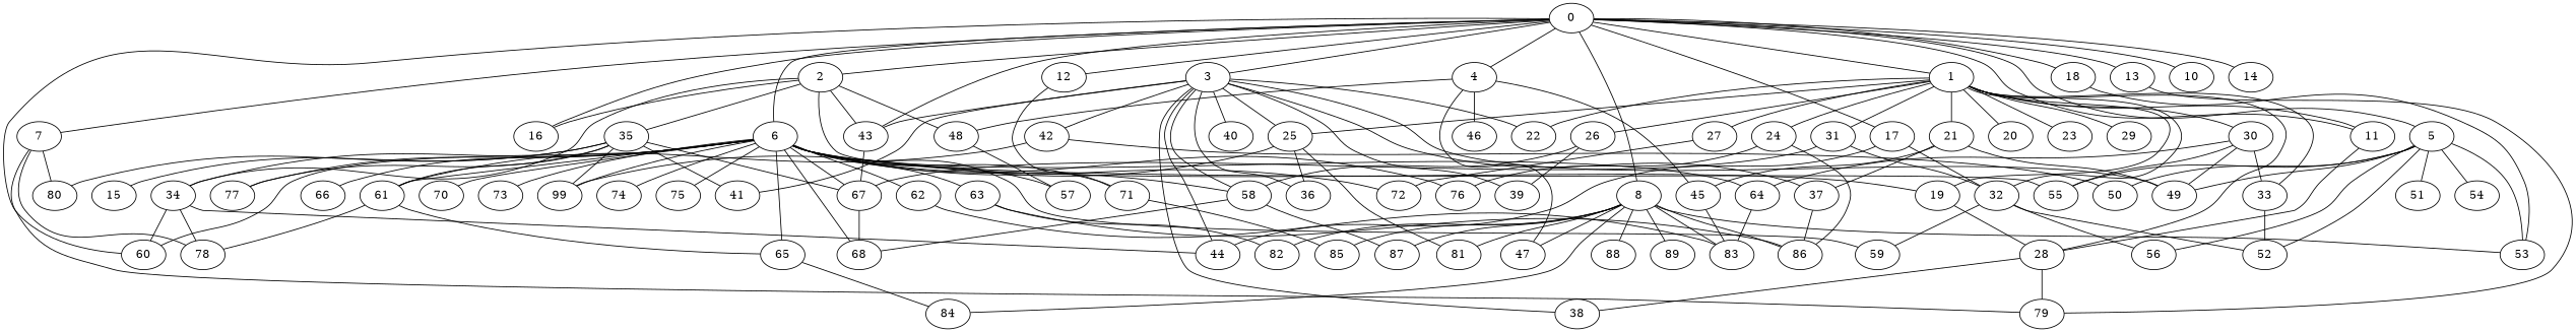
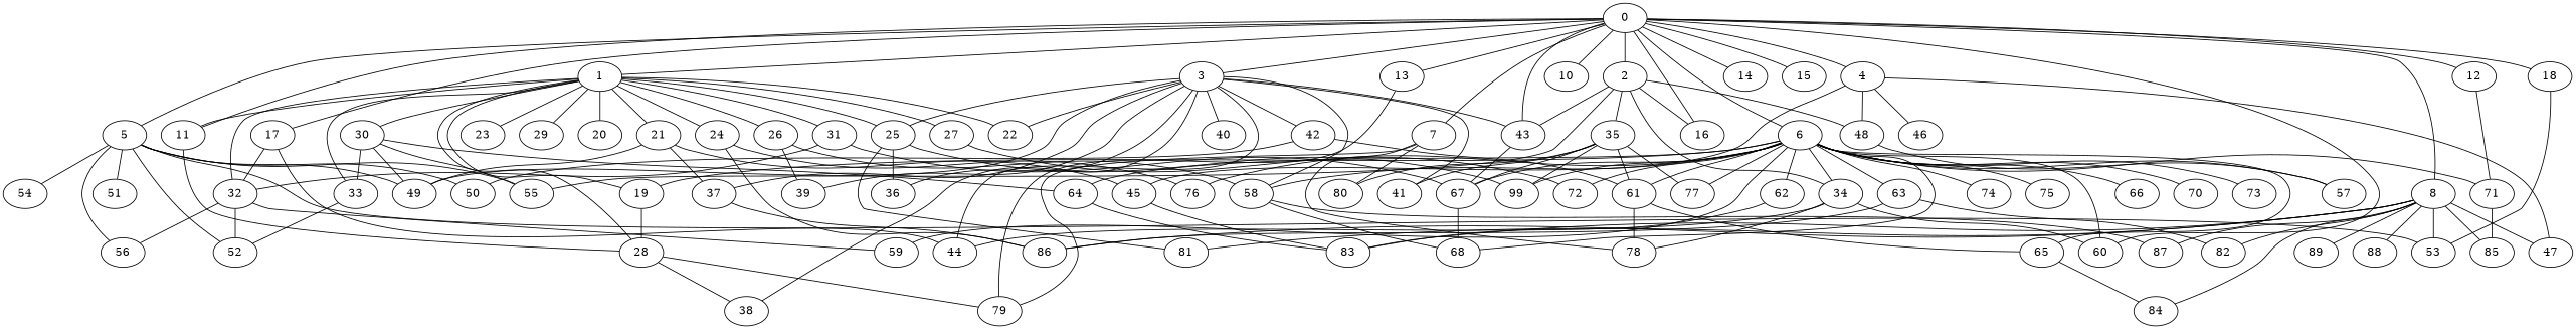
  graph {
    0
    1
    2
    3
    4
    5
    6
    7
    8
    10
    11
    12
    13
    14
    15
    16
    17
    18
    43
    60
    32
    33
    19
    20
    21
    22
    23
    24
    25
    26
    27
    28
    29
    30
    31
    34
    35
    55
    48
    36
    37
    38
    39
    40
    41
    42
    44
    58
    49
    45
    46
    47
    50
    51
    52
    53
    54
    56
    57
    59
    61
    62
    63
    64
    65
    66
    67
    68
    n69 [label=99]
    70
    71
    72
    73
    74
    75
    76
    77
    80
    78
    79
    81
    82
    83
    84
    85
    86
    87
    88
    89
    0 -- 1
    0 -- 2
    0 -- 3
    0 -- 4
    0 -- 5
    0 -- 6
    0 -- 7
    0 -- 8
    0 -- 10
    0 -- 11
    0 -- 12
    0 -- 13
    0 -- 14
-   35 -- 15
+   0 -- 15
    0 -- 16
    0 -- 17
    0 -- 18
    0 -- 43
    0 -- 60
    1 -- 11
    1 -- 32
    1 -- 33
    1 -- 19
    1 -- 20
    1 -- 21
    1 -- 22
    1 -- 23
    1 -- 24
    1 -- 25
    1 -- 26
    1 -- 27
    1 -- 28
    1 -- 29
    1 -- 30
    1 -- 31
    2 -- 16
    2 -- 43
    2 -- 34
    2 -- 35
    2 -- 55
    2 -- 48
    3 -- 43
    3 -- 22
    3 -- 25
    3 -- 36
    3 -- 37
    3 -- 38
    3 -- 39
    3 -- 40
    3 -- 41
    3 -- 42
    3 -- 44
    3 -- 58
    3 -- 49
    4 -- 48
    4 -- 45
    4 -- 46
    4 -- 47
    5 -- 55
    5 -- 49
    5 -- 50
    5 -- 51
    5 -- 52
    5 -- 53
    5 -- 54
    5 -- 56
    6 -- 60
    6 -- 19
    6 -- 34
    6 -- 58
    6 -- 57
    6 -- 59
    6 -- 61
    6 -- 62
    6 -- 63
    6 -- 64
    6 -- 65
    6 -- 66
    6 -- 67
    6 -- 68
    6 -- n69
    6 -- 70
    6 -- 71
    6 -- 72
    6 -- 73
    6 -- 74
    6 -- 75
    6 -- 76
    6 -- 77
    7 -- 80
    7 -- 78
    7 -- 79
    8 -- 47
    8 -- 53
    8 -- 81
    8 -- 82
    8 -- 83
    8 -- 84
    8 -- 85
    8 -- 86
    8 -- 87
    8 -- 88
    8 -- 89
    11 -- 28
    12 -- 71
    13 -- 79
    17 -- 32
    17 -- 44
    18 -- 53
    43 -- 67
    32 -- 52
    32 -- 56
    32 -- 59
    33 -- 52
    19 -- 28
    21 -- 37
    21 -- 49
    21 -- 45
    24 -- 76
    24 -- 86
    25 -- 36
    25 -- n69
    25 -- 81
    26 -- 39
    26 -- 58
    27 -- 72
    28 -- 38
    28 -- 79
    30 -- 33
    30 -- 55
    30 -- 49
    30 -- 64
    31 -- 32
    31 -- 67
    34 -- 60
    34 -- 44
    34 -- 78
    35 -- 41
    35 -- 61
    35 -- 67
    35 -- n69
    35 -- 77
    35 -- 80
    48 -- 57
    37 -- 86
    42 -- 50
    42 -- 61
    58 -- 68
    58 -- 87
    45 -- 83
    61 -- 65
    61 -- 78
    62 -- 83
    63 -- 82
    63 -- 86
    64 -- 83
    65 -- 84
    67 -- 68
    71 -- 85
  }
